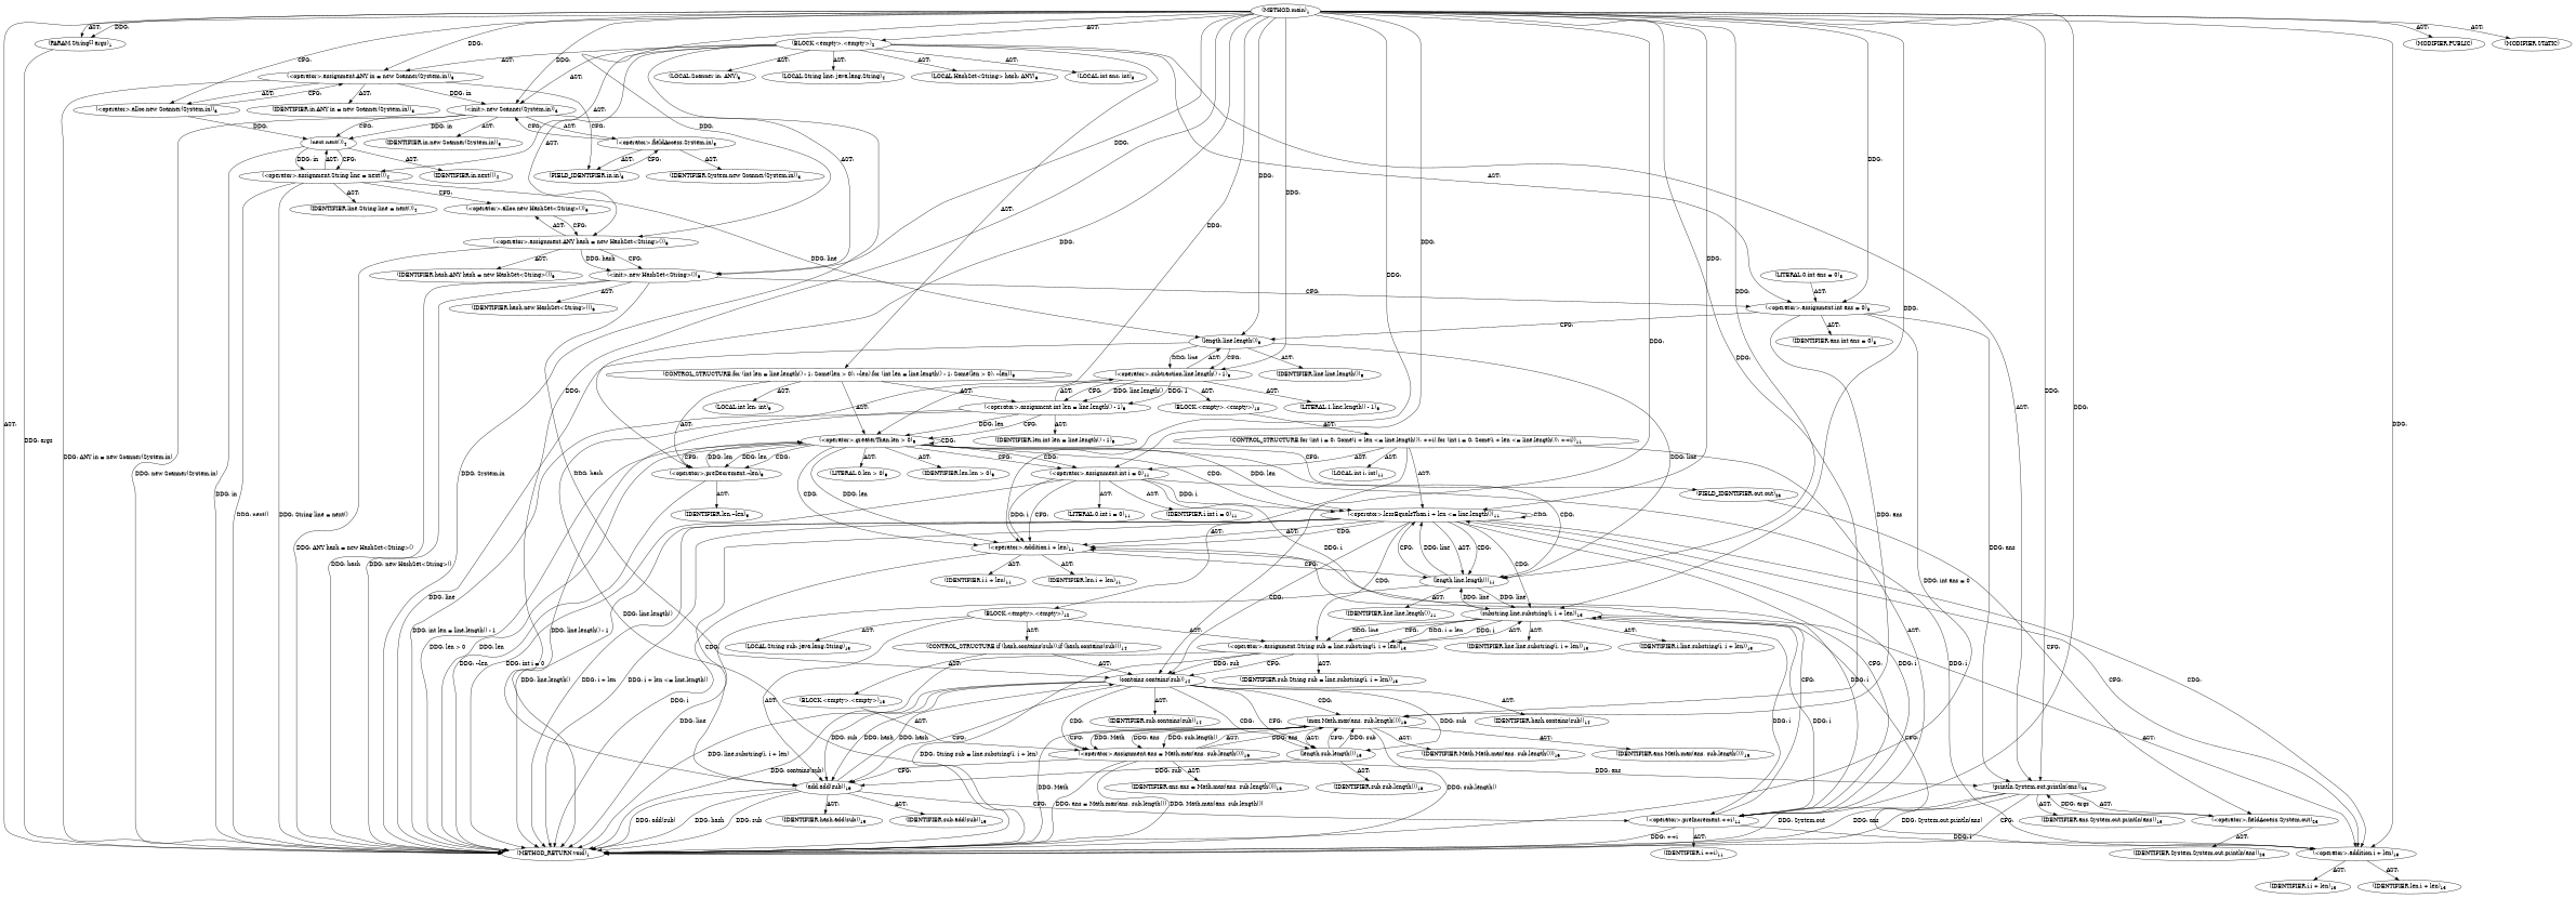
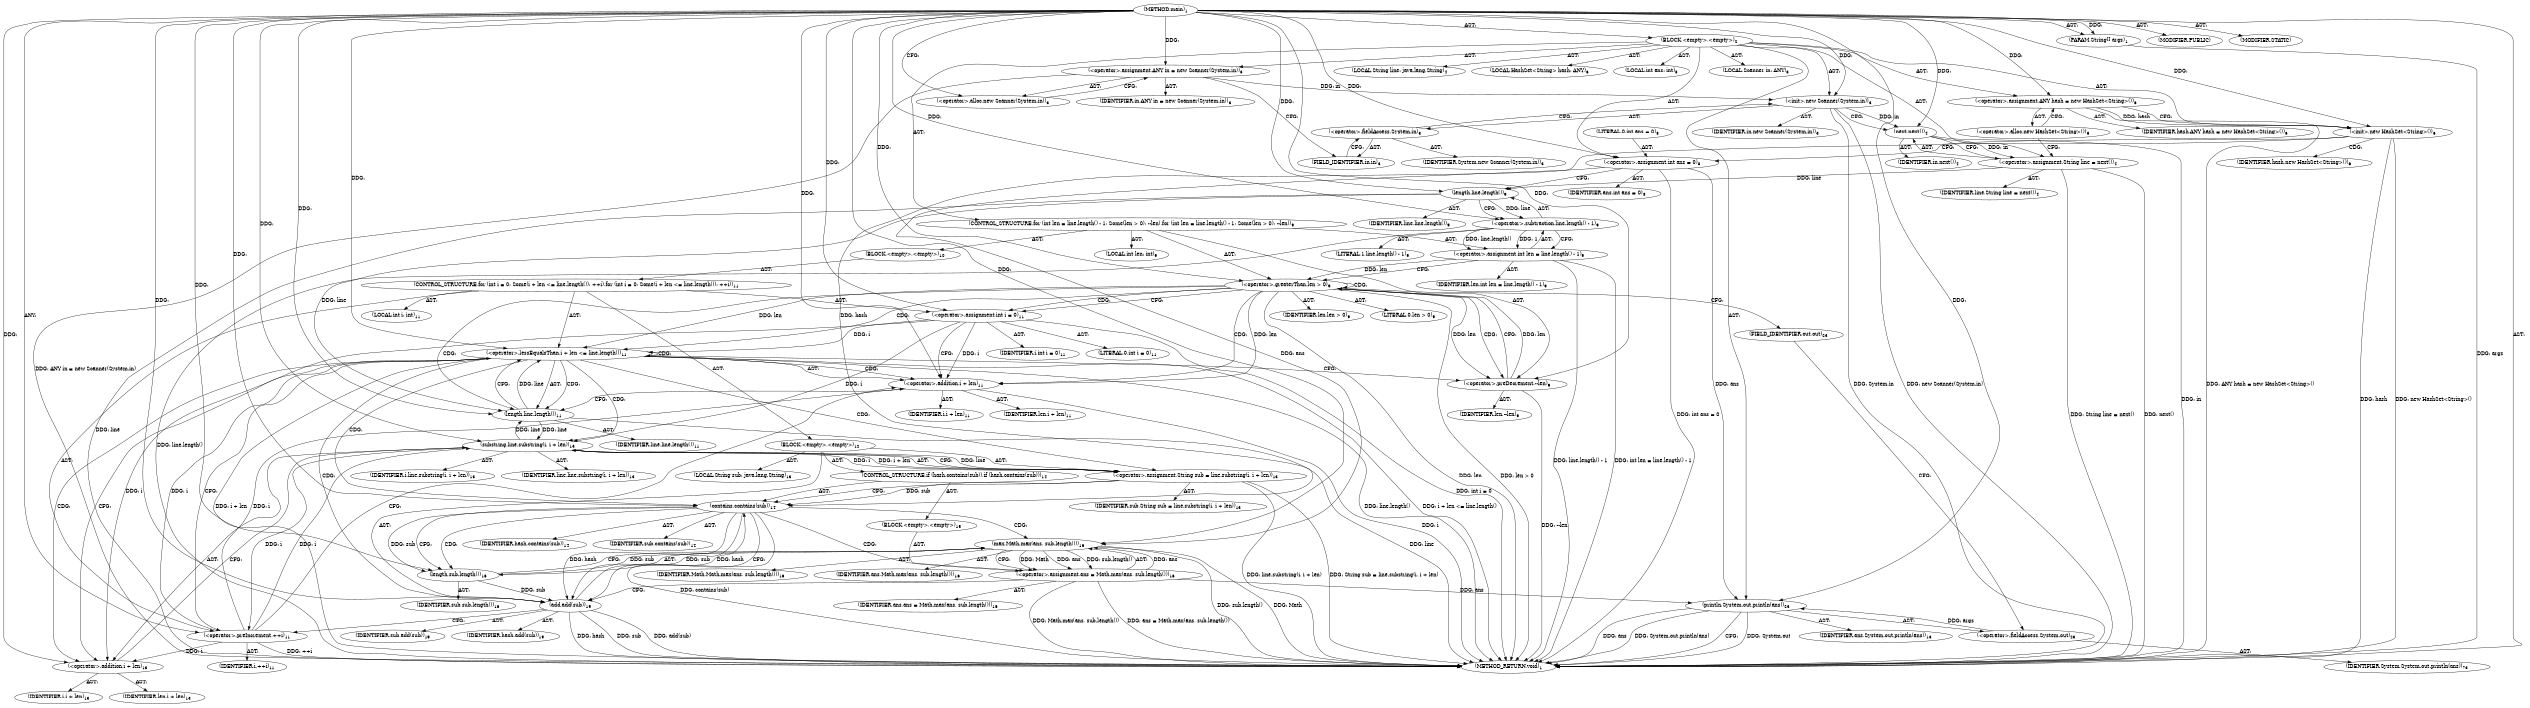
  digraph {
    n1 [label=<(METHOD,main)<SUB>1</SUB>>]
    n2 [label=<(PARAM,String[] args)<SUB>1</SUB>>]
    n3 [label=<(BLOCK,&lt;empty&gt;,&lt;empty&gt;)<SUB>2</SUB>>]
    n4 [label=<(&lt;operator&gt;.assignment,ANY in = new Scanner(System.in))<SUB>3</SUB>>]
    n5 [label=<(&lt;operator&gt;.alloc,new Scanner(System.in))<SUB>3</SUB>>]
    n6 [label=<(&lt;init&gt;,new Scanner(System.in))<SUB>3</SUB>>]
    n7 [label=<(next,next())<SUB>4</SUB>>]
    n8 [label=<(&lt;operator&gt;.assignment,ANY hash = new HashSet&lt;String&gt;())<SUB>6</SUB>>]
    n9 [label=<(&lt;init&gt;,new HashSet&lt;String&gt;())<SUB>6</SUB>>]
    n10 [label=<(&lt;operator&gt;.assignment,int ans = 0)<SUB>8</SUB>>]
    n11 [label=<(&lt;operator&gt;.subtraction,line.length() - 1)<SUB>9</SUB>>]
    n12 [label=<(length,line.length())<SUB>9</SUB>>]
    n13 [label=<(&lt;operator&gt;.greaterThan,len &gt; 0)<SUB>9</SUB>>]
    n14 [label=<(&lt;operator&gt;.preDecrement,--len)<SUB>9</SUB>>]
    n15 [label=<(&lt;operator&gt;.assignment,int i = 0)<SUB>11</SUB>>]
    n16 [label=<(&lt;operator&gt;.lessEqualsThan,i + len &lt;= line.length())<SUB>11</SUB>>]
    n17 [label=<(&lt;operator&gt;.addition,i + len)<SUB>11</SUB>>]
    n18 [label=<(length,line.length())<SUB>11</SUB>>]
    n19 [label=<(&lt;operator&gt;.preIncrement,++i)<SUB>11</SUB>>]
    n20 [label=<(substring,line.substring(i, i + len))<SUB>13</SUB>>]
    n21 [label=<(&lt;operator&gt;.addition,i + len)<SUB>13</SUB>>]
    n22 [label=<(contains,contains(sub))<SUB>14</SUB>>]
    n23 [label=<(max,Math.max(ans, sub.length()))<SUB>16</SUB>>]
    n24 [label=<(length,sub.length())<SUB>16</SUB>>]
    n25 [label=<(add,add(sub))<SUB>19</SUB>>]
    n26 [label=<(println,System.out.println(ans))<SUB>23</SUB>>]
    n27 [label=<(MODIFIER,PUBLIC)>]
    n28 [label=<(MODIFIER,STATIC)>]
    n29 [label=<(METHOD_RETURN,void)<SUB>1</SUB>>]
    n30 [label=<(LOCAL,Scanner in: ANY)<SUB>3</SUB>>]
    n31 [label=<(LOCAL,String line: java.lang.String)<SUB>4</SUB>>]
    n32 [label=<(&lt;operator&gt;.assignment,String line = next())<SUB>4</SUB>>]
    n33 [label=<(LOCAL,HashSet&lt;String&gt; hash: ANY)<SUB>6</SUB>>]
    n34 [label=<(LOCAL,int ans: int)<SUB>8</SUB>>]
    n35 [label=<(CONTROL_STRUCTURE,for (int len = line.length() - 1; Some(len &gt; 0); --len),for (int len = line.length() - 1; Some(len &gt; 0); --len))<SUB>9</SUB>>]
    n36 [label=<(IDENTIFIER,in,ANY in = new Scanner(System.in))<SUB>3</SUB>>]
    n37 [label=<(FIELD_IDENTIFIER,in,in)<SUB>3</SUB>>]
    n38 [label=<(IDENTIFIER,in,new Scanner(System.in))<SUB>3</SUB>>]
    n39 [label=<(&lt;operator&gt;.fieldAccess,System.in)<SUB>3</SUB>>]
    n40 [label=<(IDENTIFIER,in,next())<SUB>4</SUB>>]
    n41 [label=<(&lt;operator&gt;.alloc,new HashSet&lt;String&gt;())<SUB>6</SUB>>]
    n42 [label=<(IDENTIFIER,hash,ANY hash = new HashSet&lt;String&gt;())<SUB>6</SUB>>]
    n43 [label=<(IDENTIFIER,hash,new HashSet&lt;String&gt;())<SUB>6</SUB>>]
    n44 [label=<(IDENTIFIER,ans,int ans = 0)<SUB>8</SUB>>]
    n45 [label=<(&lt;operator&gt;.assignment,int len = line.length() - 1)<SUB>9</SUB>>]
    n46 [label=<(LITERAL,1,line.length() - 1)<SUB>9</SUB>>]
    n47 [label=<(IDENTIFIER,line,line.length())<SUB>9</SUB>>]
    n48 [label=<(IDENTIFIER,len,len &gt; 0)<SUB>9</SUB>>]
    n49 [label=<(LITERAL,0,len &gt; 0)<SUB>9</SUB>>]
    n50 [label=<(FIELD_IDENTIFIER,out,out)<SUB>23</SUB>>]
    n51 [label=<(IDENTIFIER,len,--len)<SUB>9</SUB>>]
    n52 [label=<(IDENTIFIER,i,int i = 0)<SUB>11</SUB>>]
    n53 [label=<(LITERAL,0,int i = 0)<SUB>11</SUB>>]
    n54 [label=<(&lt;operator&gt;.assignment,String sub = line.substring(i, i + len))<SUB>13</SUB>>]
    n55 [label=<(IDENTIFIER,i,i + len)<SUB>11</SUB>>]
    n56 [label=<(IDENTIFIER,len,i + len)<SUB>11</SUB>>]
    n57 [label=<(IDENTIFIER,line,line.length())<SUB>11</SUB>>]
    n58 [label=<(IDENTIFIER,i,++i)<SUB>11</SUB>>]
    n59 [label=<(IDENTIFIER,line,line.substring(i, i + len))<SUB>13</SUB>>]
    n60 [label=<(IDENTIFIER,i,line.substring(i, i + len))<SUB>13</SUB>>]
    n61 [label=<(IDENTIFIER,i,i + len)<SUB>13</SUB>>]
    n62 [label=<(IDENTIFIER,len,i + len)<SUB>13</SUB>>]
    n63 [label=<(IDENTIFIER,hash,contains(sub))<SUB>14</SUB>>]
    n64 [label=<(IDENTIFIER,sub,contains(sub))<SUB>14</SUB>>]
    n65 [label=<(&lt;operator&gt;.assignment,ans = Math.max(ans, sub.length()))<SUB>16</SUB>>]
    n66 [label=<(IDENTIFIER,Math,Math.max(ans, sub.length()))<SUB>16</SUB>>]
    n67 [label=<(IDENTIFIER,ans,Math.max(ans, sub.length()))<SUB>16</SUB>>]
    n68 [label=<(IDENTIFIER,sub,sub.length())<SUB>16</SUB>>]
    n69 [label=<(IDENTIFIER,hash,add(sub))<SUB>19</SUB>>]
    n70 [label=<(IDENTIFIER,sub,add(sub))<SUB>19</SUB>>]
    n71 [label=<(&lt;operator&gt;.fieldAccess,System.out)<SUB>23</SUB>>]
    n72 [label=<(IDENTIFIER,ans,System.out.println(ans))<SUB>13</SUB>>]
    n73 [label=<(IDENTIFIER,line,String line = next())<SUB>4</SUB>>]
    n74 [label=<(LOCAL,int len: int)<SUB>9</SUB>>]
    n75 [label=<(BLOCK,&lt;empty&gt;,&lt;empty&gt;)<SUB>10</SUB>>]
    n76 [label=<(IDENTIFIER,System,new Scanner(System.in))<SUB>3</SUB>>]
    n77 [label=<(LITERAL,0,int ans = 0)<SUB>8</SUB>>]
    n78 [label=<(IDENTIFIER,len,int len = line.length() - 1)<SUB>9</SUB>>]
    n79 [label=<(CONTROL_STRUCTURE,for (int i = 0; Some(i + len &lt;= line.length()); ++i),for (int i = 0; Some(i + len &lt;= line.length()); ++i))<SUB>11</SUB>>]
    n80 [label=<(LOCAL,int i: int)<SUB>11</SUB>>]
    n81 [label=<(BLOCK,&lt;empty&gt;,&lt;empty&gt;)<SUB>12</SUB>>]
    n82 [label=<(LOCAL,String sub: java.lang.String)<SUB>13</SUB>>]
    n83 [label=<(CONTROL_STRUCTURE,if (hash.contains(sub)),if (hash.contains(sub)))<SUB>14</SUB>>]
    n84 [label=<(IDENTIFIER,sub,String sub = line.substring(i, i + len))<SUB>13</SUB>>]
    n85 [label=<(BLOCK,&lt;empty&gt;,&lt;empty&gt;)<SUB>15</SUB>>]
    n86 [label=<(IDENTIFIER,ans,ans = Math.max(ans, sub.length()))<SUB>16</SUB>>]
-   n87 [label=<(IDENTIFIER,System,System.out.println(ans))<SUB>23</SUB>>]
+   n87 [label=<(IDENTIFIER,System,System.out.println(ans))<SUB>73</SUB>>]
    n1 -> n2 [label="AST: "]
    n1 -> n2 [label="DDG: "]
    n1 -> n3 [label="AST: "]
    n1 -> n4 [label="DDG: "]
    n1 -> n5 [label="CFG: "]
    n1 -> n6 [label="DDG: "]
-   n5 -> n7 [label="DDG: "]
+   n1 -> n7 [label="DDG: "]
    n1 -> n8 [label="DDG: "]
    n1 -> n9 [label="DDG: "]
    n1 -> n10 [label="DDG: "]
    n1 -> n11 [label="DDG: "]
    n1 -> n12 [label="DDG: "]
    n1 -> n13 [label="DDG: "]
    n1 -> n14 [label="DDG: "]
    n1 -> n15 [label="DDG: "]
    n1 -> n16 [label="DDG: "]
    n1 -> n17 [label="DDG: "]
    n1 -> n18 [label="DDG: "]
-   n1 -> n19 [label="DDG: "]
+   n1 -> n19 [label="ANY: "]
    n1 -> n20 [label="DDG: "]
    n1 -> n21 [label="DDG: "]
    n1 -> n22 [label="DDG: "]
    n1 -> n23 [label="DDG: "]
+   n1 -> n24 [label="DDG: "]
    n1 -> n25 [label="DDG: "]
    n1 -> n26 [label="DDG: "]
    n1 -> n27 [label="AST: "]
    n1 -> n28 [label="AST: "]
    n1 -> n29 [label="AST: "]
    n2 -> n29 [label="DDG: args"]
    n3 -> n4 [label="AST: "]
    n3 -> n6 [label="AST: "]
    n3 -> n8 [label="AST: "]
    n3 -> n9 [label="AST: "]
    n3 -> n10 [label="AST: "]
    n3 -> n26 [label="AST: "]
    n3 -> n30 [label="AST: "]
    n3 -> n31 [label="AST: "]
    n3 -> n32 [label="AST: "]
    n3 -> n33 [label="AST: "]
    n3 -> n34 [label="AST: "]
    n3 -> n35 [label="AST: "]
    n4 -> n5 [label="AST: "]
    n4 -> n6 [label="DDG: in"]
    n4 -> n29 [label="DDG: ANY in = new Scanner(System.in)"]
    n4 -> n36 [label="AST: "]
    n4 -> n37 [label="CFG: "]
    n5 -> n4 [label="CFG: "]
    n6 -> n7 [label="CFG: "]
    n6 -> n7 [label="DDG: in"]
    n6 -> n29 [label="DDG: System.in"]
    n6 -> n29 [label="DDG: new Scanner(System.in)"]
    n6 -> n38 [label="AST: "]
    n6 -> n39 [label="AST: "]
    n7 -> n29 [label="DDG: in"]
    n7 -> n32 [label="CFG: "]
    n7 -> n32 [label="DDG: in"]
    n7 -> n40 [label="AST: "]
    n8 -> n9 [label="CFG: "]
    n8 -> n9 [label="DDG: hash"]
    n8 -> n29 [label="DDG: ANY hash = new HashSet&lt;String&gt;()"]
    n8 -> n41 [label="AST: "]
    n8 -> n42 [label="AST: "]
    n9 -> n10 [label="CFG: "]
    n9 -> n22 [label="DDG: hash"]
    n9 -> n29 [label="DDG: hash"]
    n9 -> n29 [label="DDG: new HashSet&lt;String&gt;()"]
-   n9 -> n43 [label="AST: "]
+   n9 -> n43 [label="CDG: "]
    n10 -> n12 [label="CFG: "]
    n10 -> n23 [label="DDG: ans"]
    n10 -> n26 [label="DDG: ans"]
    n10 -> n29 [label="DDG: int ans = 0"]
    n10 -> n44 [label="AST: "]
    n11 -> n12 [label="AST: "]
    n11 -> n29 [label="DDG: line.length()"]
    n11 -> n45 [label="CFG: "]
    n11 -> n45 [label="DDG: line.length()"]
    n11 -> n45 [label="DDG: 1"]
    n11 -> n46 [label="AST: "]
    n12 -> n11 [label="CFG: "]
    n12 -> n11 [label="DDG: line"]
    n12 -> n18 [label="DDG: line"]
    n12 -> n29 [label="DDG: line"]
    n12 -> n47 [label="AST: "]
    n13 -> n13 [label="CDG: "]
    n13 -> n14 [label="DDG: len"]
    n13 -> n14 [label="CDG: "]
    n13 -> n15 [label="CFG: "]
    n13 -> n15 [label="CDG: "]
    n13 -> n16 [label="DDG: len"]
    n13 -> n16 [label="CDG: "]
    n13 -> n17 [label="DDG: len"]
    n13 -> n17 [label="CDG: "]
    n13 -> n18 [label="CDG: "]
    n13 -> n29 [label="DDG: len"]
    n13 -> n29 [label="DDG: len &gt; 0"]
    n13 -> n48 [label="AST: "]
    n13 -> n49 [label="AST: "]
    n13 -> n50 [label="CFG: "]
    n14 -> n13 [label="CFG: "]
    n14 -> n13 [label="DDG: len"]
    n14 -> n29 [label="DDG: --len"]
    n14 -> n51 [label="AST: "]
    n15 -> n16 [label="DDG: i"]
    n15 -> n17 [label="CFG: "]
    n15 -> n17 [label="DDG: i"]
    n15 -> n20 [label="DDG: i"]
    n15 -> n21 [label="DDG: i"]
    n15 -> n29 [label="DDG: int i = 0"]
    n15 -> n52 [label="AST: "]
    n15 -> n53 [label="AST: "]
+   n16 -> n14 [label="CFG: "]
    n16 -> n16 [label="CDG: "]
    n16 -> n17 [label="AST: "]
    n16 -> n17 [label="CDG: "]
    n16 -> n18 [label="AST: "]
    n16 -> n18 [label="CDG: "]
    n16 -> n19 [label="CFG: "]
    n16 -> n20 [label="CDG: "]
    n16 -> n21 [label="CFG: "]
    n16 -> n21 [label="CDG: "]
    n16 -> n22 [label="CDG: "]
    n16 -> n25 [label="CDG: "]
    n16 -> n29 [label="DDG: i + len"]
    n16 -> n29 [label="DDG: line.length()"]
    n16 -> n29 [label="DDG: i + len &lt;= line.length()"]
    n16 -> n54 [label="CDG: "]
    n17 -> n18 [label="CFG: "]
    n17 -> n29 [label="DDG: i"]
    n17 -> n55 [label="AST: "]
    n17 -> n56 [label="AST: "]
    n18 -> n16 [label="CFG: "]
    n18 -> n16 [label="DDG: line"]
    n18 -> n20 [label="DDG: line"]
    n18 -> n29 [label="DDG: line"]
    n18 -> n57 [label="AST: "]
    n19 -> n16 [label="DDG: i"]
    n19 -> n17 [label="CFG: "]
    n19 -> n17 [label="DDG: i"]
    n19 -> n20 [label="DDG: i"]
    n19 -> n21 [label="DDG: i"]
    n19 -> n29 [label="DDG: ++i"]
    n19 -> n58 [label="AST: "]
    n20 -> n18 [label="DDG: line"]
    n20 -> n19 [label="DDG: i"]
    n20 -> n21 [label="AST: "]
    n20 -> n54 [label="CFG: "]
    n20 -> n54 [label="DDG: line"]
    n20 -> n54 [label="DDG: i"]
    n20 -> n54 [label="DDG: i + len"]
    n20 -> n59 [label="AST: "]
    n20 -> n60 [label="AST: "]
    n21 -> n20 [label="CFG: "]
    n21 -> n61 [label="AST: "]
    n21 -> n62 [label="AST: "]
    n22 -> n23 [label="CDG: "]
    n22 -> n24 [label="CFG: "]
    n22 -> n24 [label="DDG: sub"]
    n22 -> n24 [label="CDG: "]
    n22 -> n25 [label="CFG: "]
    n22 -> n25 [label="DDG: hash"]
    n22 -> n25 [label="DDG: sub"]
    n22 -> n29 [label="DDG: contains(sub)"]
    n22 -> n63 [label="AST: "]
    n22 -> n64 [label="AST: "]
    n22 -> n65 [label="CDG: "]
    n23 -> n24 [label="AST: "]
    n23 -> n29 [label="DDG: sub.length()"]
    n23 -> n29 [label="DDG: Math"]
    n23 -> n65 [label="CFG: "]
    n23 -> n65 [label="DDG: Math"]
    n23 -> n65 [label="DDG: ans"]
    n23 -> n65 [label="DDG: sub.length()"]
    n23 -> n66 [label="AST: "]
    n23 -> n67 [label="AST: "]
    n24 -> n23 [label="CFG: "]
    n24 -> n23 [label="DDG: sub"]
    n24 -> n25 [label="DDG: sub"]
    n24 -> n68 [label="AST: "]
    n25 -> n19 [label="CFG: "]
    n25 -> n22 [label="DDG: hash"]
    n25 -> n29 [label="DDG: hash"]
    n25 -> n29 [label="DDG: sub"]
    n25 -> n29 [label="DDG: add(sub)"]
    n25 -> n69 [label="AST: "]
    n25 -> n70 [label="AST: "]
    n26 -> n29 [label="CFG: "]
    n26 -> n29 [label="DDG: System.out"]
    n26 -> n29 [label="DDG: ans"]
    n26 -> n29 [label="DDG: System.out.println(ans)"]
    n26 -> n71 [label="AST: "]
    n26 -> n72 [label="AST: "]
    n32 -> n7 [label="AST: "]
    n32 -> n12 [label="DDG: line"]
    n32 -> n29 [label="DDG: next()"]
    n32 -> n29 [label="DDG: String line = next()"]
-   n32 -> n41 [label="CFG: "]
+   n41 -> n32 [label="CFG: "]
    n32 -> n73 [label="AST: "]
    n35 -> n13 [label="AST: "]
    n35 -> n14 [label="AST: "]
    n35 -> n45 [label="AST: "]
    n35 -> n74 [label="AST: "]
    n35 -> n75 [label="AST: "]
    n37 -> n39 [label="CFG: "]
    n39 -> n6 [label="CFG: "]
    n39 -> n37 [label="AST: "]
    n39 -> n76 [label="AST: "]
    n41 -> n8 [label="CFG: "]
    n45 -> n11 [label="AST: "]
    n45 -> n13 [label="CFG: "]
    n45 -> n13 [label="DDG: len"]
    n45 -> n29 [label="DDG: line.length() - 1"]
    n45 -> n29 [label="DDG: int len = line.length() - 1"]
    n45 -> n78 [label="AST: "]
    n50 -> n71 [label="CFG: "]
    n54 -> n20 [label="AST: "]
    n54 -> n22 [label="CFG: "]
    n54 -> n22 [label="DDG: sub"]
    n54 -> n29 [label="DDG: line.substring(i, i + len)"]
    n54 -> n29 [label="DDG: String sub = line.substring(i, i + len)"]
    n54 -> n84 [label="AST: "]
    n65 -> n23 [label="AST: "]
    n65 -> n23 [label="DDG: ans"]
    n65 -> n25 [label="CFG: "]
    n65 -> n26 [label="DDG: ans"]
    n65 -> n29 [label="DDG: Math.max(ans, sub.length())"]
    n65 -> n29 [label="DDG: ans = Math.max(ans, sub.length())"]
    n65 -> n86 [label="AST: "]
    n71 -> n26 [label="DDG: args"]
    n71 -> n87 [label="AST: "]
    n75 -> n79 [label="AST: "]
    n77 -> n10 [label="AST: "]
    n79 -> n15 [label="AST: "]
    n79 -> n16 [label="AST: "]
    n79 -> n19 [label="AST: "]
    n79 -> n80 [label="AST: "]
    n79 -> n81 [label="AST: "]
    n81 -> n25 [label="AST: "]
    n81 -> n54 [label="AST: "]
    n81 -> n82 [label="AST: "]
    n81 -> n83 [label="AST: "]
    n83 -> n22 [label="AST: "]
    n83 -> n85 [label="AST: "]
    n85 -> n65 [label="AST: "]
  }
